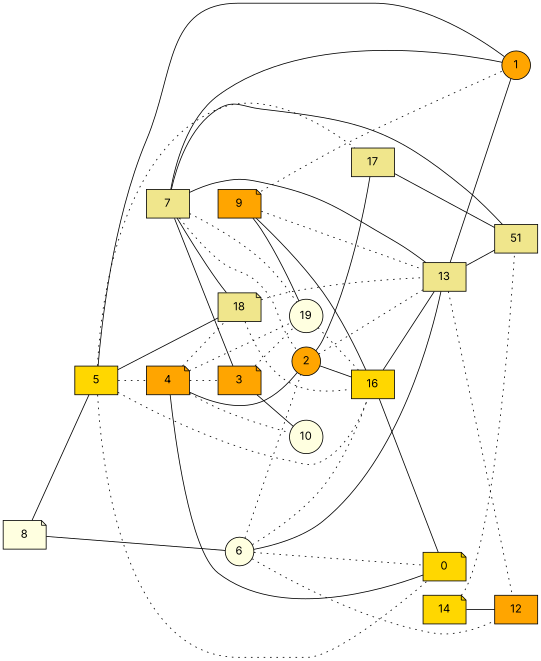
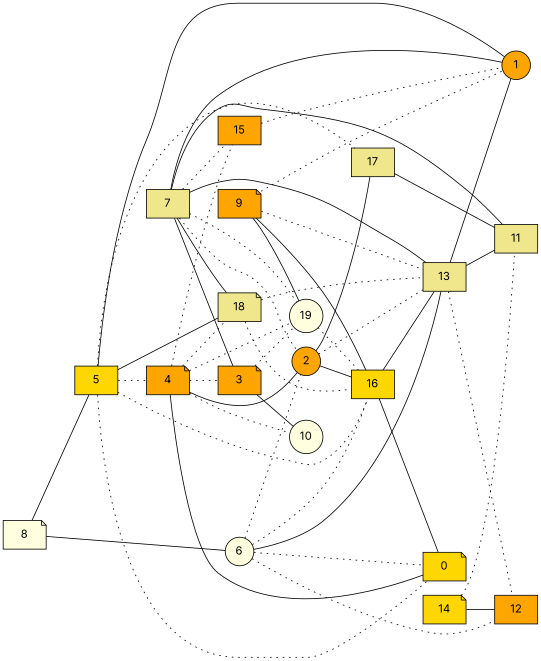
  digraph {
    fontname=Inter
    rankdir=LR
    node [fillcolor=orange fontname=Inter shape=box style=filled]
    edge [color=black dir=none fontname=Inter style=dotted]
    9 [shape=note]
    19 [fillcolor=lightyellow shape=circle]
    13 [fillcolor=khaki]
    16 [fillcolor=gold]
    1 [shape=circle]
    12
-   11 [fillcolor=khaki label=51]
+   11 [fillcolor=khaki]
    5 [fillcolor=gold]
    17 [fillcolor=khaki]
    0 [fillcolor=gold shape=note]
    18 [fillcolor=khaki shape=note]
    4 [shape=note]
+   15
    2 [shape=circle]
    3 [shape=note]
    10 [fillcolor=lightyellow shape=circle]
    8 [fillcolor=lightyellow shape=note]
    6 [fillcolor=lightyellow shape=circle]
    14 [fillcolor=gold shape=note]
    7 [fillcolor=khaki]
    subgraph sub_1 {
      9
      19
      13
      16
      1
      12
      11
      5
      17
      0
      18
      4
+     15
      2
      3
      10
      8
      6
      14
      7
    }
    9 -> 19 [style=solid]
    9 -> 13
    9 -> 16 [style=solid]
    9 -> 1
    19 -> 16
    13 -> 1 [style=solid]
    13 -> 12
    13 -> 11 [style=solid]
    16 -> 13 [style=solid]
    16 -> 0 [style=solid]
    5 -> 16
    5 -> 1 [style=solid]
    5 -> 17
    5 -> 0
    5 -> 18 [style=solid]
    5 -> 4
    17 -> 11 [style=solid]
    18 -> 13
    18 -> 16
    4 -> 19
    4 -> 0 [style=solid]
    4 -> 18
+   4 -> 15
    4 -> 2 [style=solid]
    4 -> 3
    4 -> 10
+   15 -> 1
    2 -> 13
    2 -> 16 [style=solid]
    2 -> 17 [style=solid]
    3 -> 19
    3 -> 10 [style=solid]
    8 -> 5 [style=solid]
    8 -> 6 [style=solid]
    6 -> 13 [style=solid]
    6 -> 16
    6 -> 12
    6 -> 0
    6 -> 2
    14 -> 12 [style=solid]
    14 -> 11
    7 -> 19
    7 -> 13 [style=solid]
    7 -> 1 [style=solid]
    7 -> 11 [style=solid]
    7 -> 18 [style=solid]
+   7 -> 15
    7 -> 2
    7 -> 3 [style=solid]
  }
